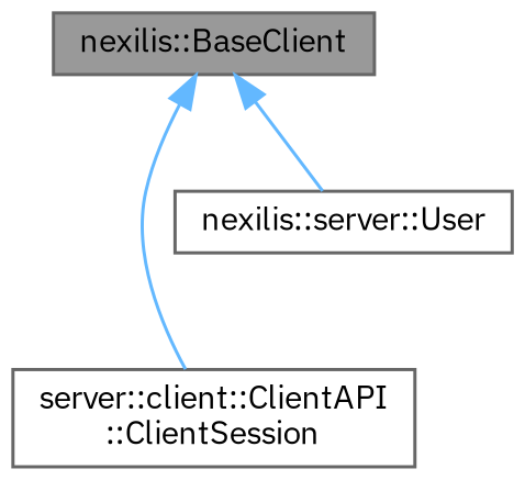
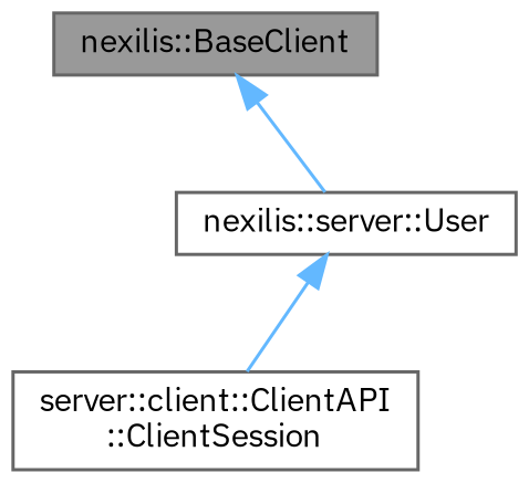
  digraph {
    fontname="IBM Plex Sans"
    node [color=gray40 fillcolor=white fontname="IBM Plex Sans" fontsize=10 shape=box style=filled]
    edge [color=steelblue1 dir=back fontname="IBM Plex Sans" fontsize=10 labelfontname=Helvetica labelfontsize=10 style=solid]
    n1 [fillcolor=grey60 fontcolor=black height=0.2 label="nexilis::BaseClient" width=0.4]
    n2 [height=0.2 label="server::client::ClientAPI\l::ClientSession" width=0.4]
    n3 [height=0.2 label="nexilis::server::User" width=0.4]
-   n1 -> n2
+   n3 -> n2
    n1 -> n3
  }
